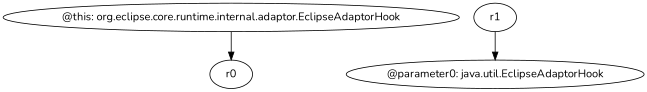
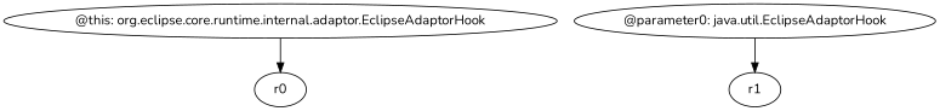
  digraph {
    fontname=Nunito
    node [fontname=Nunito]
    edge [fontname=Nunito]
    n1 [label="@this: org.eclipse.core.runtime.internal.adaptor.EclipseAdaptorHook"]
    n2 [label=r0]
    n3 [label="@parameter0: java.util.EclipseAdaptorHook"]
    n4 [label=r1]
    n1 -> n2
-   n4 -> n3
+   n3 -> n4
  }
